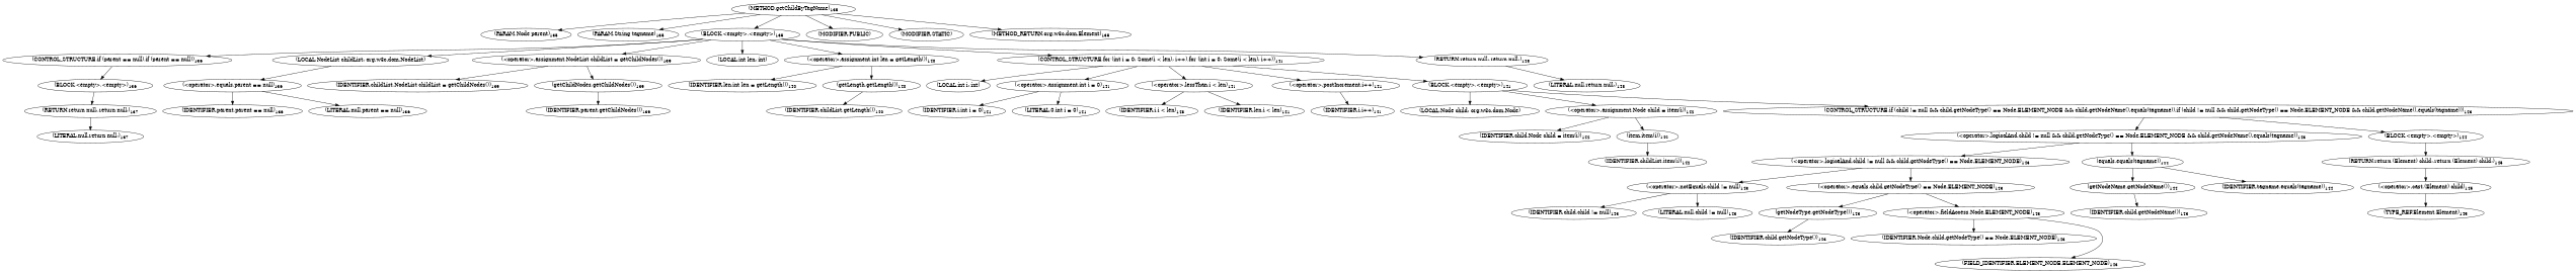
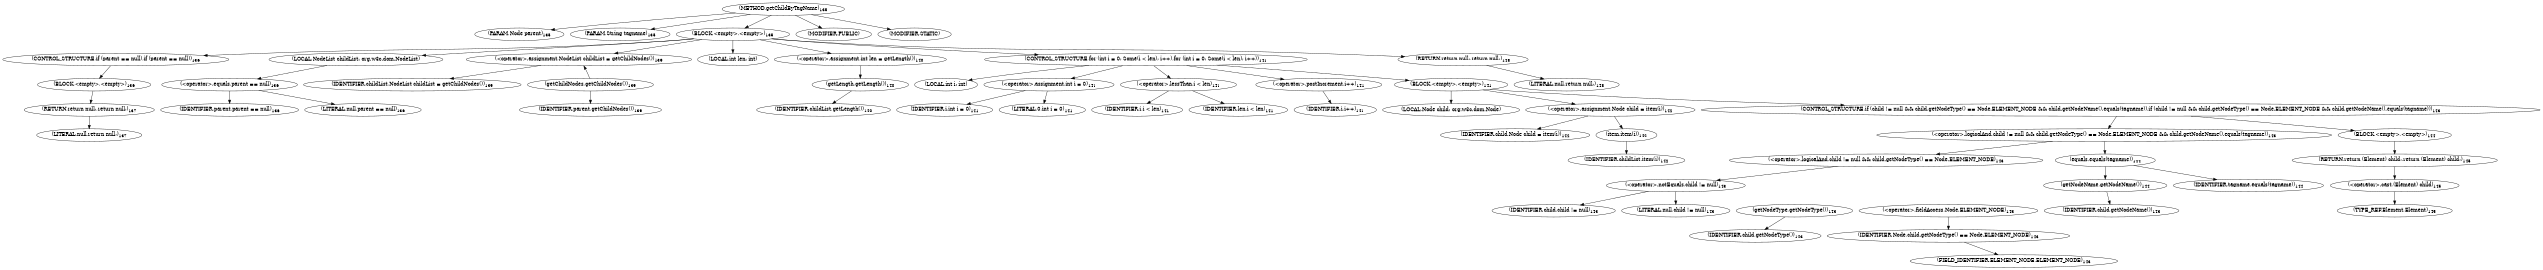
  digraph {
    n1 [label=<(METHOD,getChildByTagName)<SUB>135</SUB>>]
    n2 [label=<(PARAM,Node parent)<SUB>135</SUB>>]
    n3 [label=<(PARAM,String tagname)<SUB>135</SUB>>]
    n4 [label=<(BLOCK,&lt;empty&gt;,&lt;empty&gt;)<SUB>135</SUB>>]
    n5 [label=<(MODIFIER,PUBLIC)>]
    n6 [label=<(MODIFIER,STATIC)>]
-   n7 [label=<(METHOD_RETURN,org.w3c.dom.Element)<SUB>135</SUB>>]
    n8 [label=<(CONTROL_STRUCTURE,if (parent == null),if (parent == null))<SUB>136</SUB>>]
    n9 [label=<(LOCAL,NodeList childList: org.w3c.dom.NodeList)>]
    n10 [label=<(&lt;operator&gt;.assignment,NodeList childList = getChildNodes())<SUB>139</SUB>>]
    n11 [label=<(LOCAL,int len: int)>]
    n12 [label=<(&lt;operator&gt;.assignment,int len = getLength())<SUB>140</SUB>>]
    n13 [label=<(CONTROL_STRUCTURE,for (int i = 0; Some(i &lt; len); i++),for (int i = 0; Some(i &lt; len); i++))<SUB>141</SUB>>]
    n14 [label=<(RETURN,return null;,return null;)<SUB>148</SUB>>]
    n15 [label=<(BLOCK,&lt;empty&gt;,&lt;empty&gt;)<SUB>136</SUB>>]
    n16 [label=<(&lt;operator&gt;.equals,parent == null)<SUB>136</SUB>>]
    n17 [label=<(IDENTIFIER,childList,NodeList childList = getChildNodes())<SUB>139</SUB>>]
    n18 [label=<(getChildNodes,getChildNodes())<SUB>139</SUB>>]
-   n19 [label=<(IDENTIFIER,len,int len = getLength())<SUB>140</SUB>>]
    n20 [label=<(getLength,getLength())<SUB>140</SUB>>]
    n21 [label=<(LOCAL,int i: int)>]
    n22 [label=<(&lt;operator&gt;.assignment,int i = 0)<SUB>141</SUB>>]
    n23 [label=<(&lt;operator&gt;.lessThan,i &lt; len)<SUB>141</SUB>>]
    n24 [label=<(&lt;operator&gt;.postIncrement,i++)<SUB>141</SUB>>]
    n25 [label=<(BLOCK,&lt;empty&gt;,&lt;empty&gt;)<SUB>141</SUB>>]
    n26 [label=<(LITERAL,null,return null;)<SUB>148</SUB>>]
    n27 [label=<(IDENTIFIER,parent,parent == null)<SUB>136</SUB>>]
    n28 [label=<(LITERAL,null,parent == null)<SUB>136</SUB>>]
    n29 [label=<(RETURN,return null;,return null;)<SUB>137</SUB>>]
    n30 [label=<(LITERAL,null,return null;)<SUB>137</SUB>>]
    n31 [label=<(IDENTIFIER,parent,getChildNodes())<SUB>139</SUB>>]
    n32 [label=<(IDENTIFIER,childList,getLength())<SUB>140</SUB>>]
    n33 [label=<(IDENTIFIER,i,int i = 0)<SUB>141</SUB>>]
    n34 [label=<(LITERAL,0,int i = 0)<SUB>141</SUB>>]
-   n35 [label=<(IDENTIFIER,i,i &lt; len)<SUB>148</SUB>>]
+   n35 [label=<(IDENTIFIER,i,i &lt; len)<SUB>141</SUB>>]
    n36 [label=<(IDENTIFIER,len,i &lt; len)<SUB>141</SUB>>]
    n37 [label=<(IDENTIFIER,i,i++)<SUB>141</SUB>>]
    n38 [label=<(LOCAL,Node child: org.w3c.dom.Node)>]
    n39 [label=<(&lt;operator&gt;.assignment,Node child = item(i))<SUB>142</SUB>>]
    n40 [label=<(CONTROL_STRUCTURE,if (child != null &amp;&amp; child.getNodeType() == Node.ELEMENT_NODE &amp;&amp; child.getNodeName().equals(tagname)),if (child != null &amp;&amp; child.getNodeType() == Node.ELEMENT_NODE &amp;&amp; child.getNodeName().equals(tagname)))<SUB>143</SUB>>]
    n41 [label=<(IDENTIFIER,child,Node child = item(i))<SUB>142</SUB>>]
    n42 [label=<(item,item(i))<SUB>142</SUB>>]
    n43 [label=<(&lt;operator&gt;.logicalAnd,child != null &amp;&amp; child.getNodeType() == Node.ELEMENT_NODE &amp;&amp; child.getNodeName().equals(tagname))<SUB>143</SUB>>]
    n44 [label=<(BLOCK,&lt;empty&gt;,&lt;empty&gt;)<SUB>144</SUB>>]
    n45 [label=<(IDENTIFIER,childList,item(i))<SUB>142</SUB>>]
    n46 [label=<(&lt;operator&gt;.logicalAnd,child != null &amp;&amp; child.getNodeType() == Node.ELEMENT_NODE)<SUB>143</SUB>>]
    n47 [label=<(equals,equals(tagname))<SUB>144</SUB>>]
    n48 [label=<(RETURN,return (Element) child;,return (Element) child;)<SUB>145</SUB>>]
    n49 [label=<(&lt;operator&gt;.notEquals,child != null)<SUB>143</SUB>>]
-   n50 [label=<(&lt;operator&gt;.equals,child.getNodeType() == Node.ELEMENT_NODE)<SUB>143</SUB>>]
    n51 [label=<(getNodeName,getNodeName())<SUB>144</SUB>>]
    n52 [label=<(IDENTIFIER,tagname,equals(tagname))<SUB>144</SUB>>]
    n53 [label=<(IDENTIFIER,child,child != null)<SUB>143</SUB>>]
    n54 [label=<(LITERAL,null,child != null)<SUB>143</SUB>>]
    n55 [label=<(getNodeType,getNodeType())<SUB>143</SUB>>]
    n56 [label=<(&lt;operator&gt;.fieldAccess,Node.ELEMENT_NODE)<SUB>143</SUB>>]
    n57 [label=<(IDENTIFIER,child,getNodeType())<SUB>143</SUB>>]
    n58 [label=<(IDENTIFIER,Node,child.getNodeType() == Node.ELEMENT_NODE)<SUB>143</SUB>>]
    n59 [label=<(FIELD_IDENTIFIER,ELEMENT_NODE,ELEMENT_NODE)<SUB>143</SUB>>]
    n60 [label=<(IDENTIFIER,child,getNodeName())<SUB>143</SUB>>]
    n61 [label=<(&lt;operator&gt;.cast,(Element) child)<SUB>145</SUB>>]
    n62 [label=<(TYPE_REF,Element,Element)<SUB>145</SUB>>]
    n1 -> n2
    n1 -> n3
    n1 -> n4
    n1 -> n5
    n1 -> n6
-   n1 -> n7
    n4 -> n8
    n4 -> n9
    n4 -> n10
    n4 -> n11
    n4 -> n12
    n4 -> n13
    n4 -> n14
    n8 -> n15
    n9 -> n16
    n10 -> n17
-   n10 -> n18
-   n12 -> n19
+   n18 -> n10
    n12 -> n20
    n13 -> n21
    n13 -> n22
    n13 -> n23
    n13 -> n24
    n13 -> n25
    n14 -> n26
    n15 -> n29
    n16 -> n27
    n16 -> n28
    n18 -> n31
    n20 -> n32
    n22 -> n33
    n22 -> n34
    n23 -> n35
    n23 -> n36
    n24 -> n37
    n25 -> n38
    n25 -> n39
    n25 -> n40
    n29 -> n30
    n39 -> n41
    n39 -> n42
    n40 -> n43
    n40 -> n44
    n42 -> n45
    n43 -> n46
    n43 -> n47
    n44 -> n48
    n46 -> n49
-   n46 -> n50
    n47 -> n51
    n47 -> n52
    n48 -> n61
    n49 -> n53
    n49 -> n54
-   n50 -> n55
-   n50 -> n56
    n51 -> n60
    n55 -> n57
    n56 -> n58
-   n56 -> n59
+   n58 -> n59
    n61 -> n62
  }
